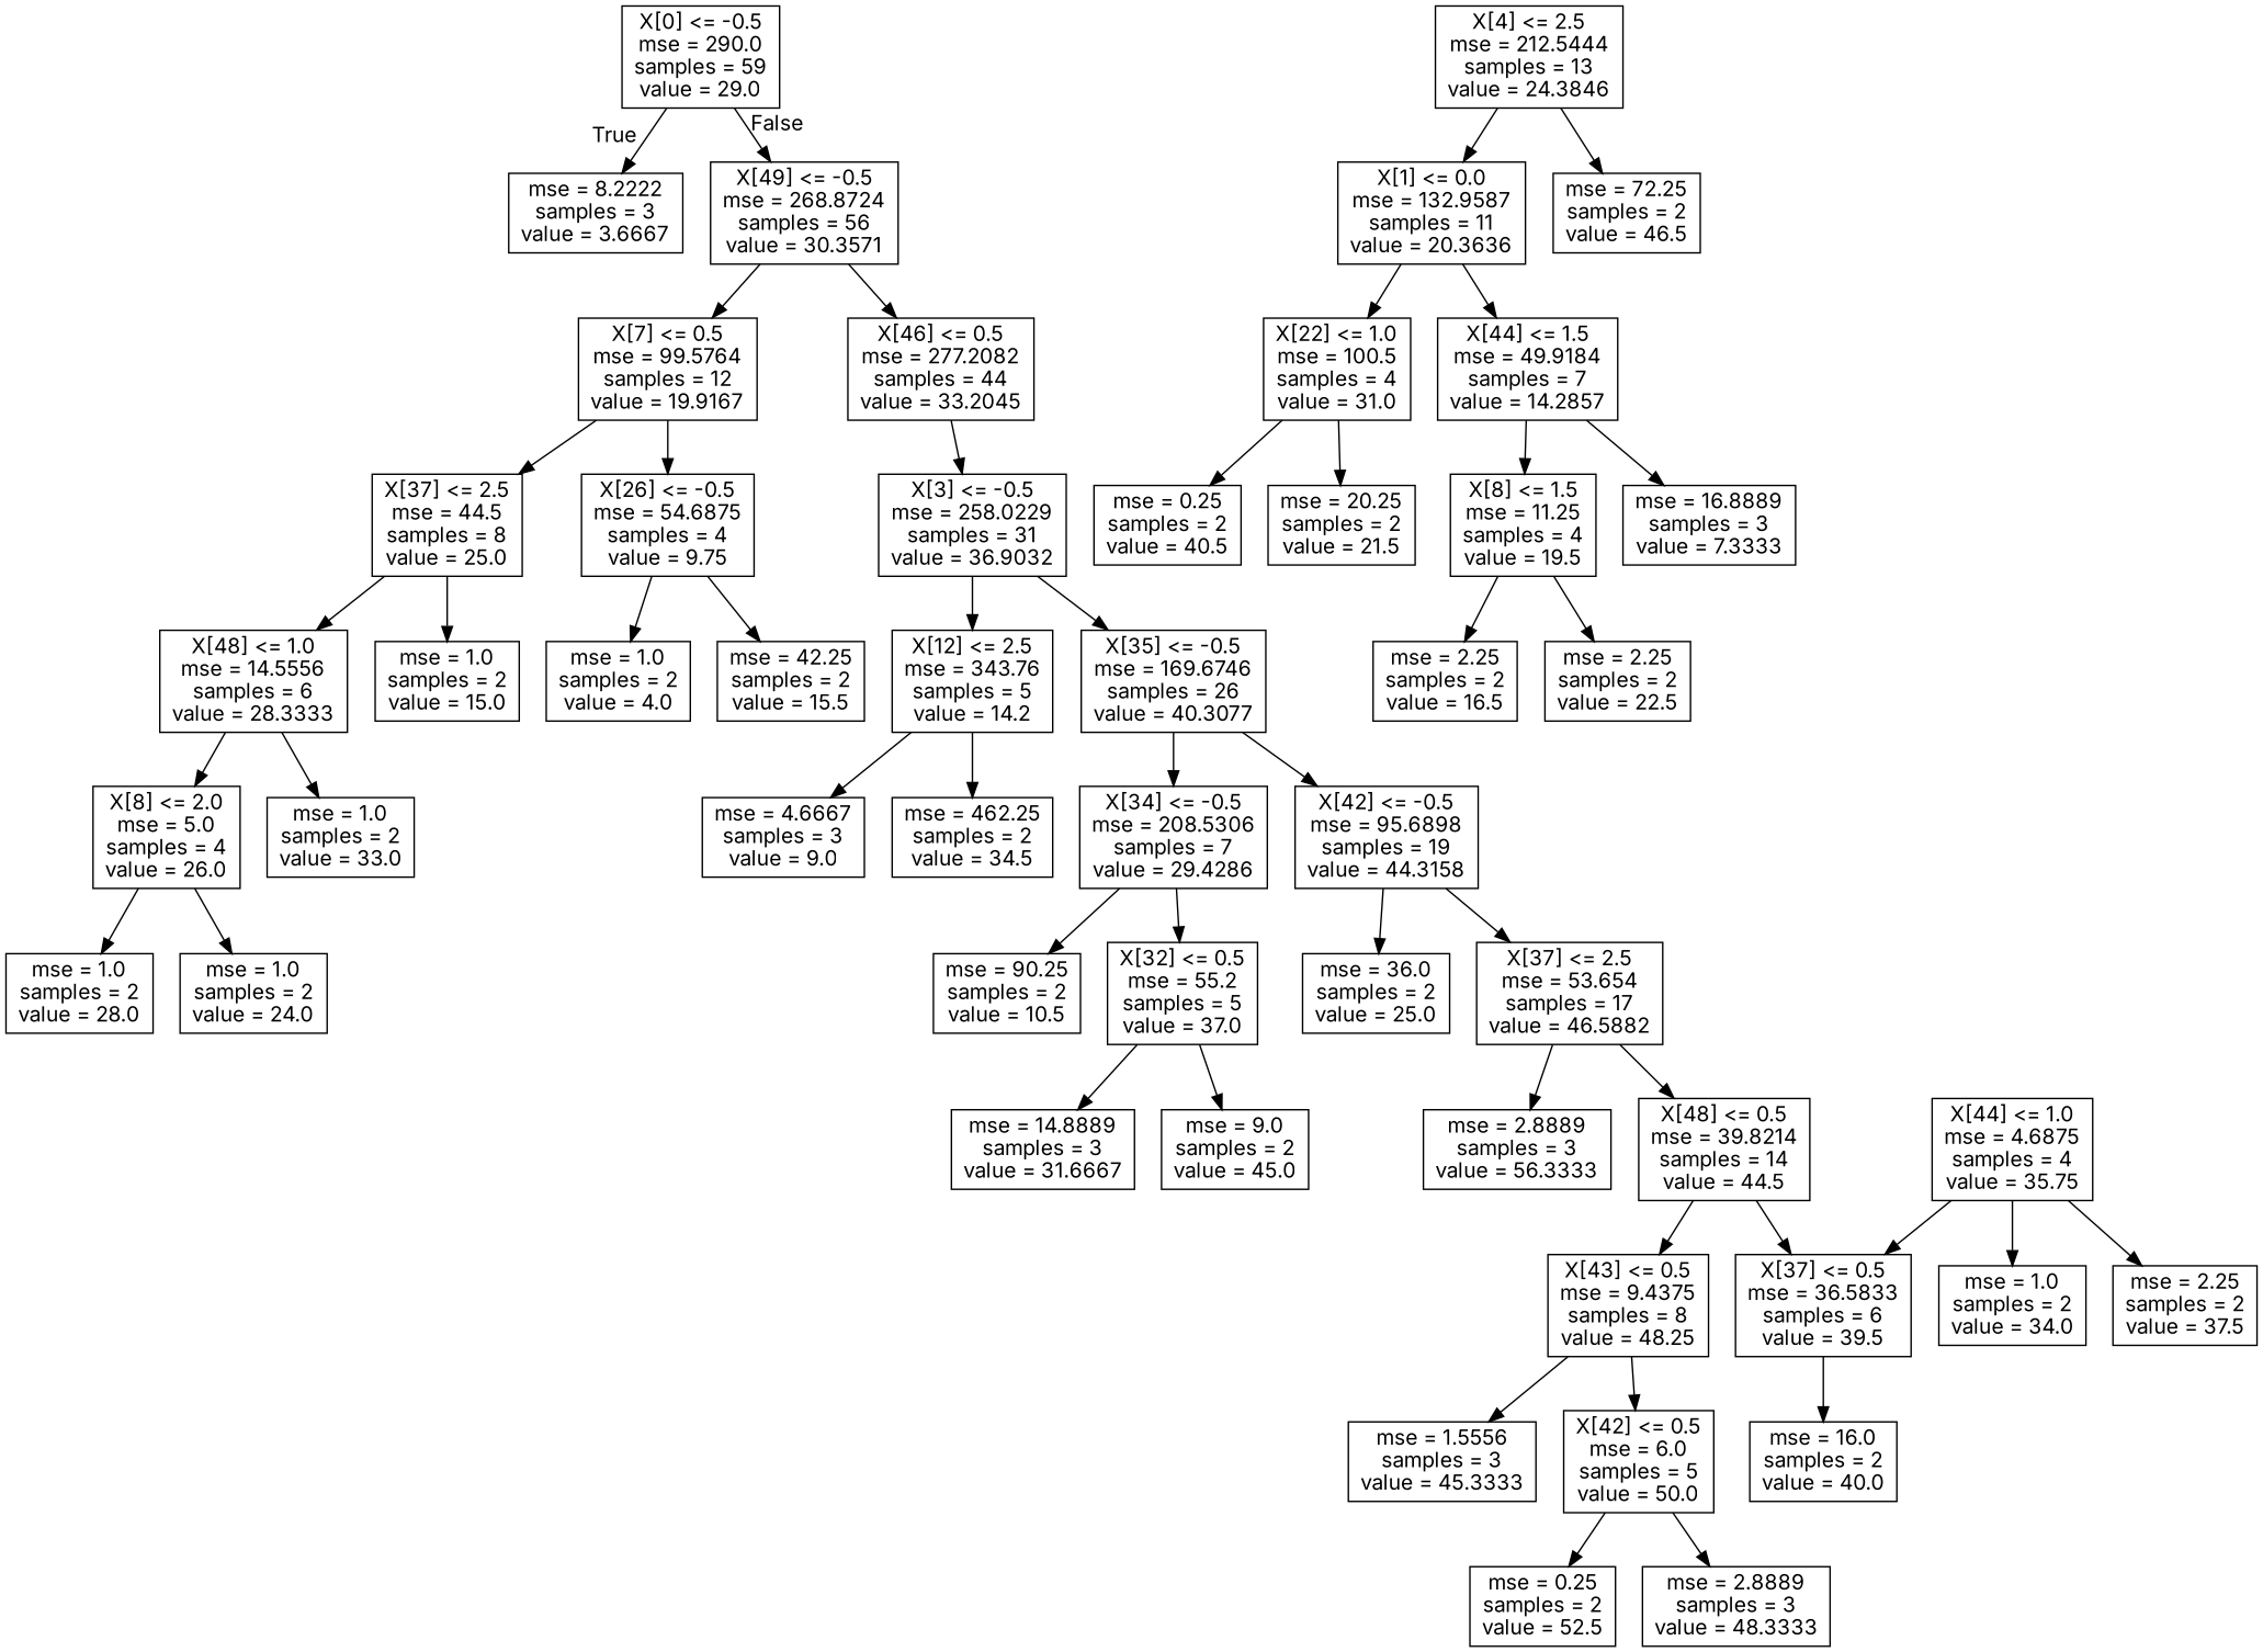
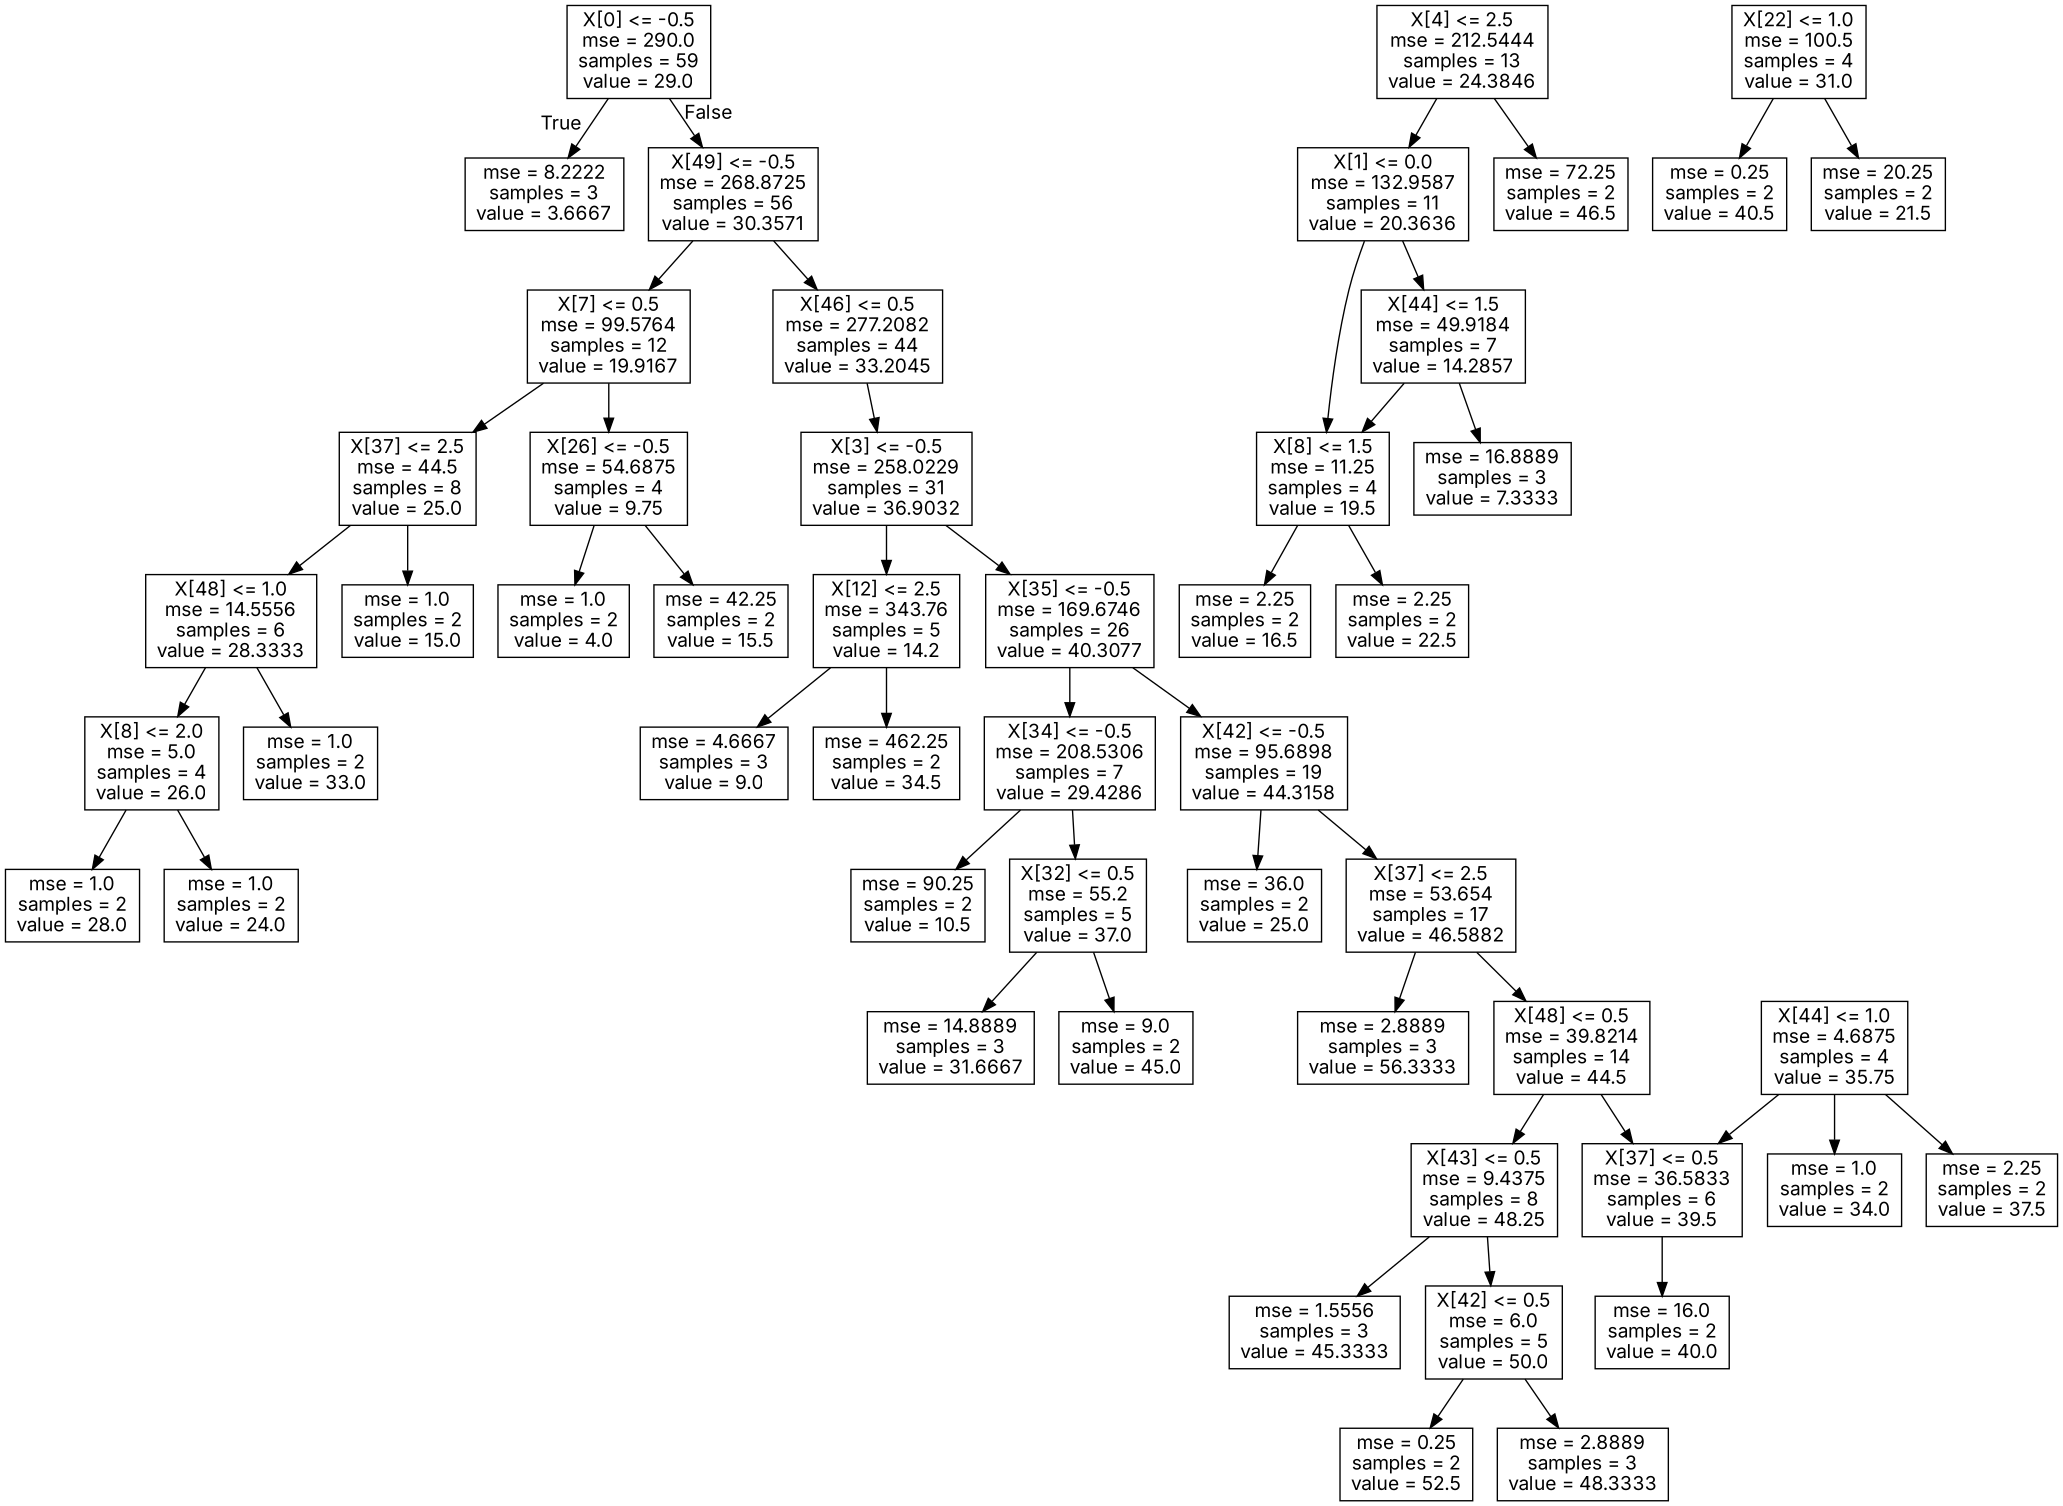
  digraph {
    fontname=Inter
    node [fontname=Inter shape=box]
    edge [fontname=Inter]
    n1 [label="X[0] <= -0.5\nmse = 290.0\nsamples = 59\nvalue = 29.0"]
    n2 [label="mse = 8.2222\nsamples = 3\nvalue = 3.6667"]
-   n3 [label="X[49] <= -0.5\nmse = 268.8724\nsamples = 56\nvalue = 30.3571"]
+   n3 [label="X[49] <= -0.5\nmse = 268.8725\nsamples = 56\nvalue = 30.3571"]
    n4 [label="X[7] <= 0.5\nmse = 99.5764\nsamples = 12\nvalue = 19.9167"]
    n5 [label="X[46] <= 0.5\nmse = 277.2082\nsamples = 44\nvalue = 33.2045"]
    n6 [label="X[26] <= -0.5\nmse = 54.6875\nsamples = 4\nvalue = 9.75"]
    n7 [label="X[37] <= 2.5\nmse = 44.5\nsamples = 8\nvalue = 25.0"]
    n8 [label="X[3] <= -0.5\nmse = 258.0229\nsamples = 31\nvalue = 36.9032"]
    n9 [label="mse = 1.0\nsamples = 2\nvalue = 4.0"]
    n10 [label="mse = 42.25\nsamples = 2\nvalue = 15.5"]
    n11 [label="X[48] <= 1.0\nmse = 14.5556\nsamples = 6\nvalue = 28.3333"]
    n12 [label="mse = 1.0\nsamples = 2\nvalue = 15.0"]
    n13 [label="X[8] <= 2.0\nmse = 5.0\nsamples = 4\nvalue = 26.0"]
    n14 [label="mse = 1.0\nsamples = 2\nvalue = 33.0"]
    n15 [label="mse = 1.0\nsamples = 2\nvalue = 28.0"]
    n16 [label="mse = 1.0\nsamples = 2\nvalue = 24.0"]
    n17 [label="X[4] <= 2.5\nmse = 212.5444\nsamples = 13\nvalue = 24.3846"]
    n18 [label="X[1] <= 0.0\nmse = 132.9587\nsamples = 11\nvalue = 20.3636"]
    n19 [label="mse = 72.25\nsamples = 2\nvalue = 46.5"]
    n20 [label="X[12] <= 2.5\nmse = 343.76\nsamples = 5\nvalue = 14.2"]
    n21 [label="X[35] <= -0.5\nmse = 169.6746\nsamples = 26\nvalue = 40.3077"]
    n22 [label="X[22] <= 1.0\nmse = 100.5\nsamples = 4\nvalue = 31.0"]
    n23 [label="X[44] <= 1.5\nmse = 49.9184\nsamples = 7\nvalue = 14.2857"]
    n24 [label="mse = 0.25\nsamples = 2\nvalue = 40.5"]
    n25 [label="mse = 20.25\nsamples = 2\nvalue = 21.5"]
    n26 [label="X[8] <= 1.5\nmse = 11.25\nsamples = 4\nvalue = 19.5"]
    n27 [label="mse = 16.8889\nsamples = 3\nvalue = 7.3333"]
    n28 [label="mse = 2.25\nsamples = 2\nvalue = 16.5"]
    n29 [label="mse = 2.25\nsamples = 2\nvalue = 22.5"]
    n30 [label="mse = 4.6667\nsamples = 3\nvalue = 9.0"]
    n31 [label="mse = 462.25\nsamples = 2\nvalue = 34.5"]
    n32 [label="X[34] <= -0.5\nmse = 208.5306\nsamples = 7\nvalue = 29.4286"]
    n33 [label="X[42] <= -0.5\nmse = 95.6898\nsamples = 19\nvalue = 44.3158"]
    n34 [label="mse = 90.25\nsamples = 2\nvalue = 10.5"]
    n35 [label="X[32] <= 0.5\nmse = 55.2\nsamples = 5\nvalue = 37.0"]
    n36 [label="mse = 36.0\nsamples = 2\nvalue = 25.0"]
    n37 [label="X[37] <= 2.5\nmse = 53.654\nsamples = 17\nvalue = 46.5882"]
    n38 [label="mse = 9.0\nsamples = 2\nvalue = 45.0"]
    n39 [label="mse = 14.8889\nsamples = 3\nvalue = 31.6667"]
    n40 [label="X[48] <= 0.5\nmse = 39.8214\nsamples = 14\nvalue = 44.5"]
    n41 [label="mse = 2.8889\nsamples = 3\nvalue = 56.3333"]
    n42 [label="X[37] <= 0.5\nmse = 36.5833\nsamples = 6\nvalue = 39.5"]
    n43 [label="X[43] <= 0.5\nmse = 9.4375\nsamples = 8\nvalue = 48.25"]
    n44 [label="mse = 16.0\nsamples = 2\nvalue = 40.0"]
    n45 [label="mse = 1.5556\nsamples = 3\nvalue = 45.3333"]
    n46 [label="X[42] <= 0.5\nmse = 6.0\nsamples = 5\nvalue = 50.0"]
    n47 [label="X[44] <= 1.0\nmse = 4.6875\nsamples = 4\nvalue = 35.75"]
    n48 [label="mse = 1.0\nsamples = 2\nvalue = 34.0"]
    n49 [label="mse = 2.25\nsamples = 2\nvalue = 37.5"]
    n50 [label="mse = 0.25\nsamples = 2\nvalue = 52.5"]
    n51 [label="mse = 2.8889\nsamples = 3\nvalue = 48.3333"]
    n1 -> n2 [headlabel=True labelangle=45 labeldistance=2.5]
    n1 -> n3 [headlabel=False labelangle=-45 labeldistance=2.5]
    n3 -> n4
    n3 -> n5
    n4 -> n6
    n4 -> n7
    n5 -> n8
    n6 -> n9
    n6 -> n10
    n7 -> n11
    n7 -> n12
    n8 -> n20
    n8 -> n21
    n11 -> n13
    n11 -> n14
    n13 -> n15
    n13 -> n16
    n17 -> n18
    n17 -> n19
-   n18 -> n22
+   n18 -> n26
    n18 -> n23
    n20 -> n30
    n20 -> n31
    n21 -> n32
    n21 -> n33
    n22 -> n24
    n22 -> n25
    n23 -> n26
    n23 -> n27
    n26 -> n28
    n26 -> n29
    n32 -> n34
    n32 -> n35
    n33 -> n36
    n33 -> n37
    n35 -> n38
    n35 -> n39
    n37 -> n40
    n37 -> n41
    n40 -> n42
    n40 -> n43
    n42 -> n44
    n43 -> n45
    n43 -> n46
    n46 -> n50
    n46 -> n51
    n47 -> n42
    n47 -> n48
    n47 -> n49
  }
